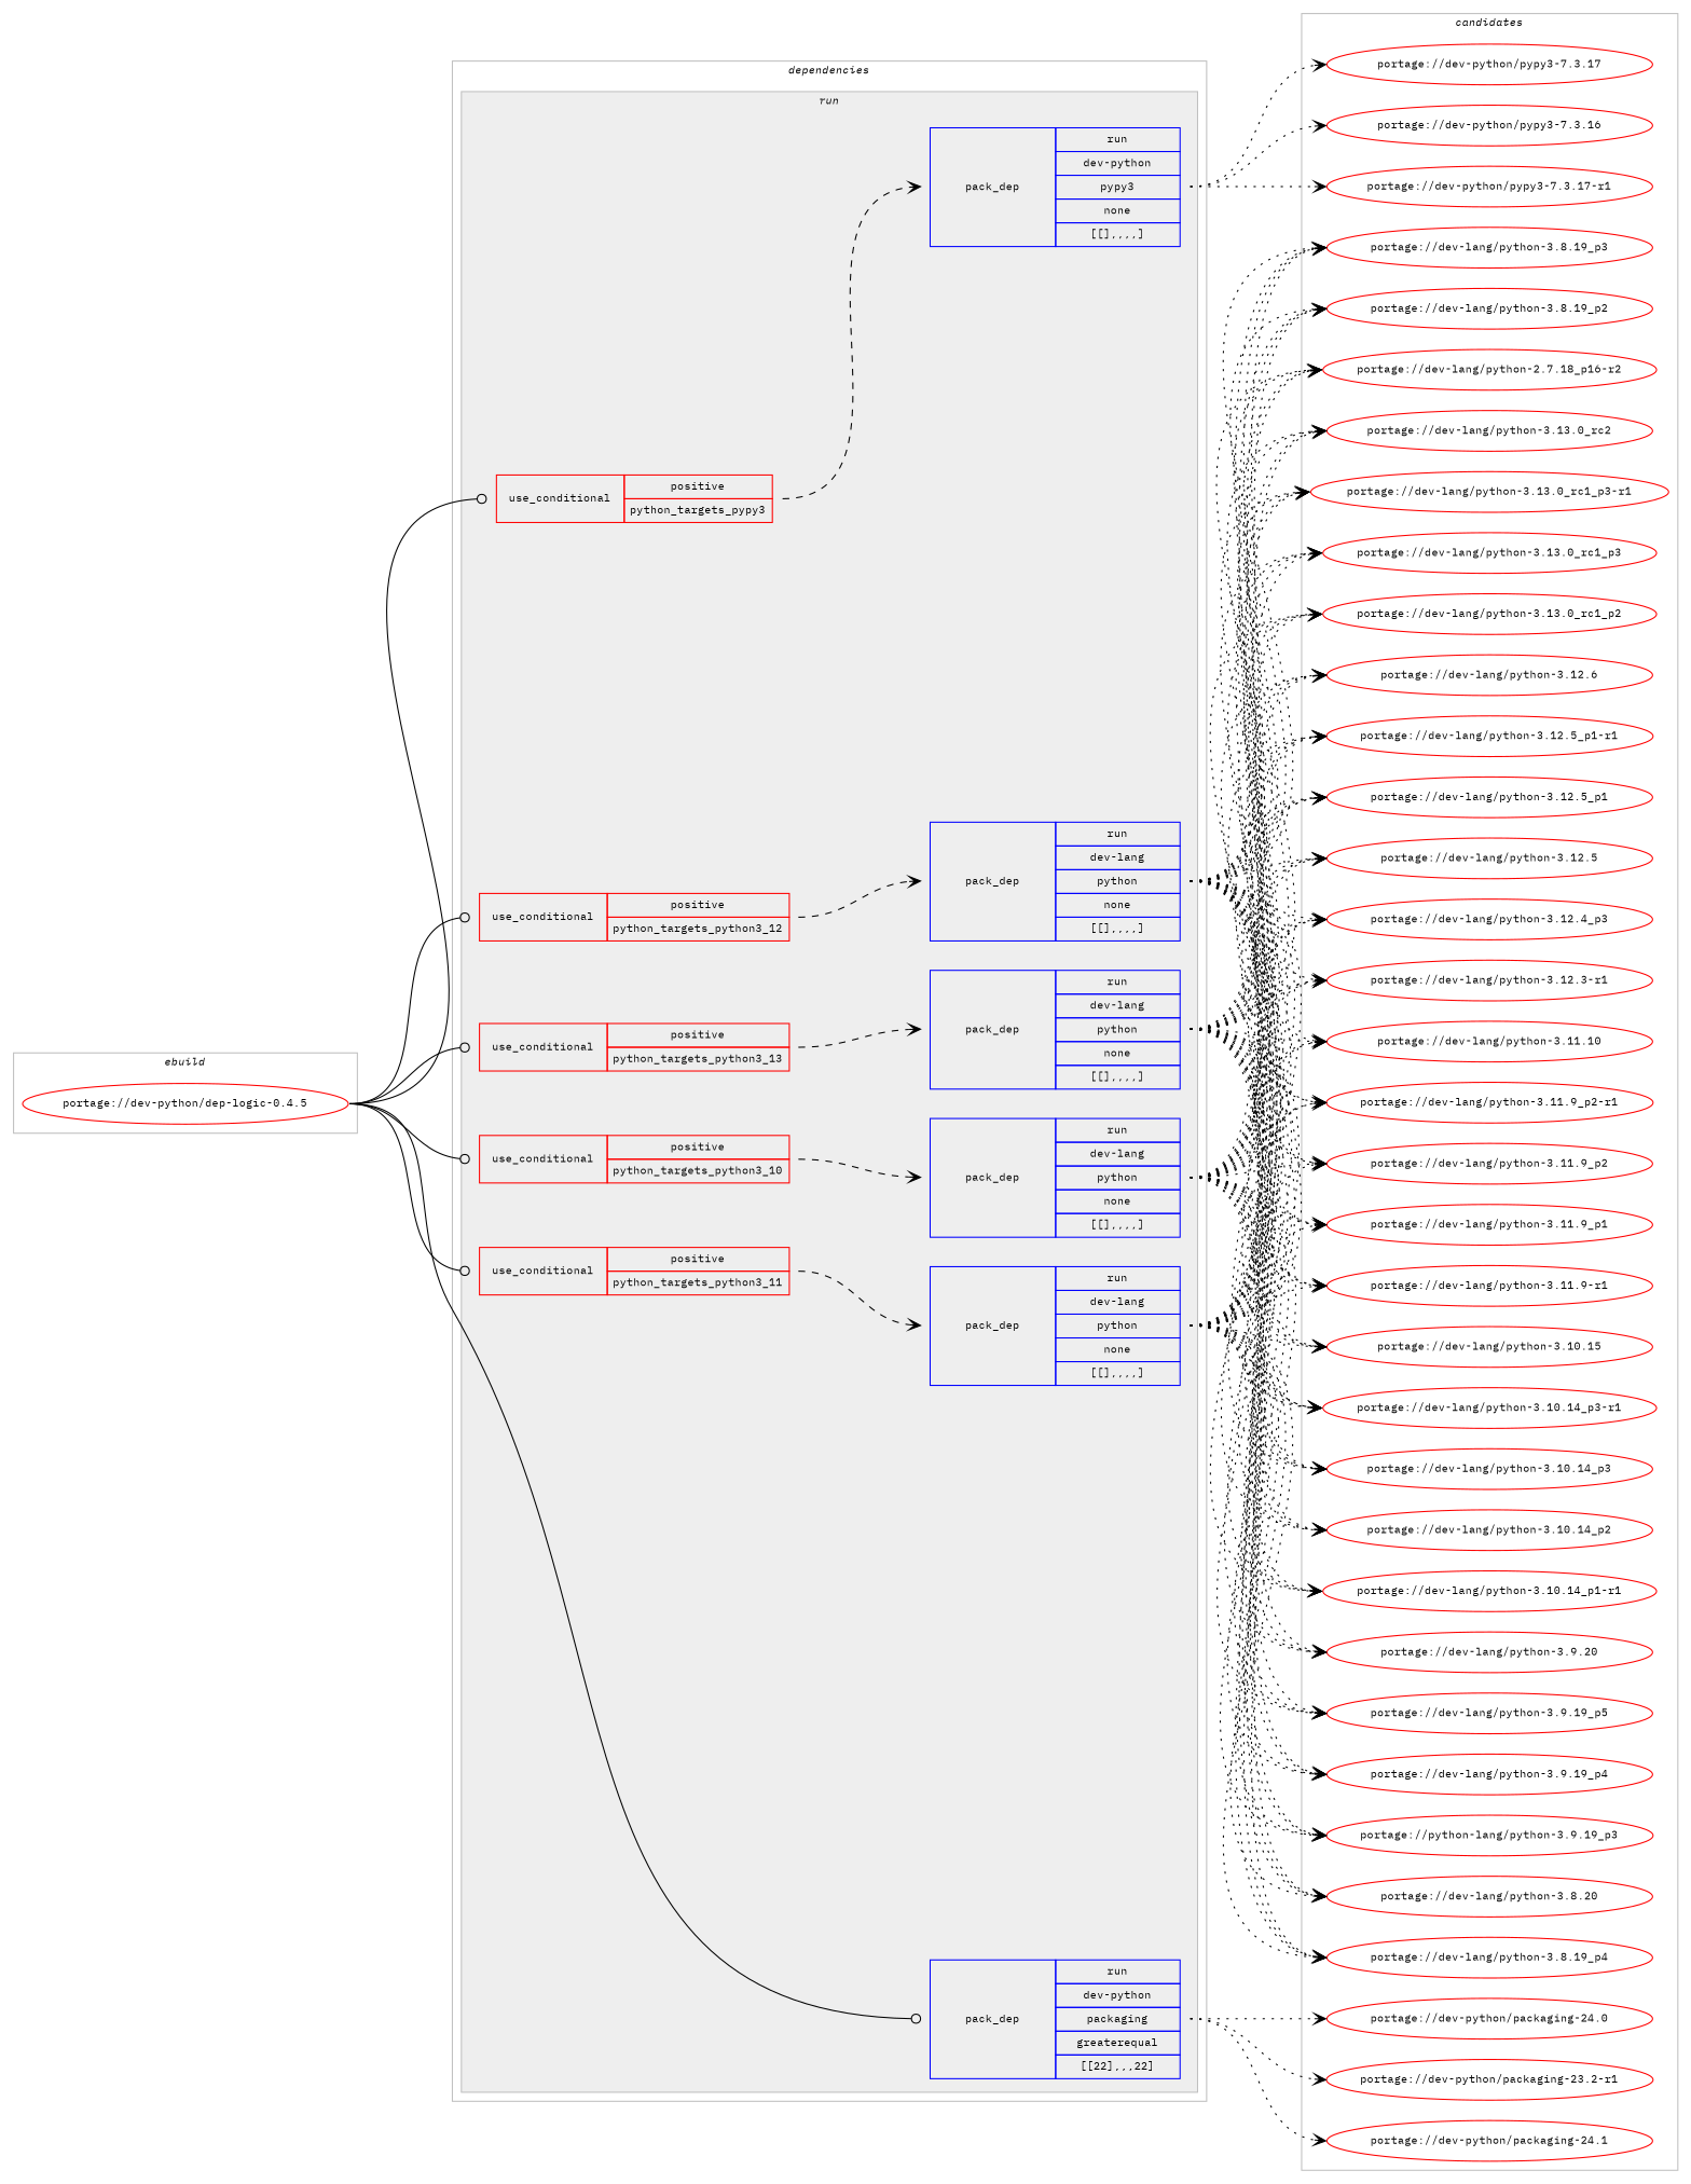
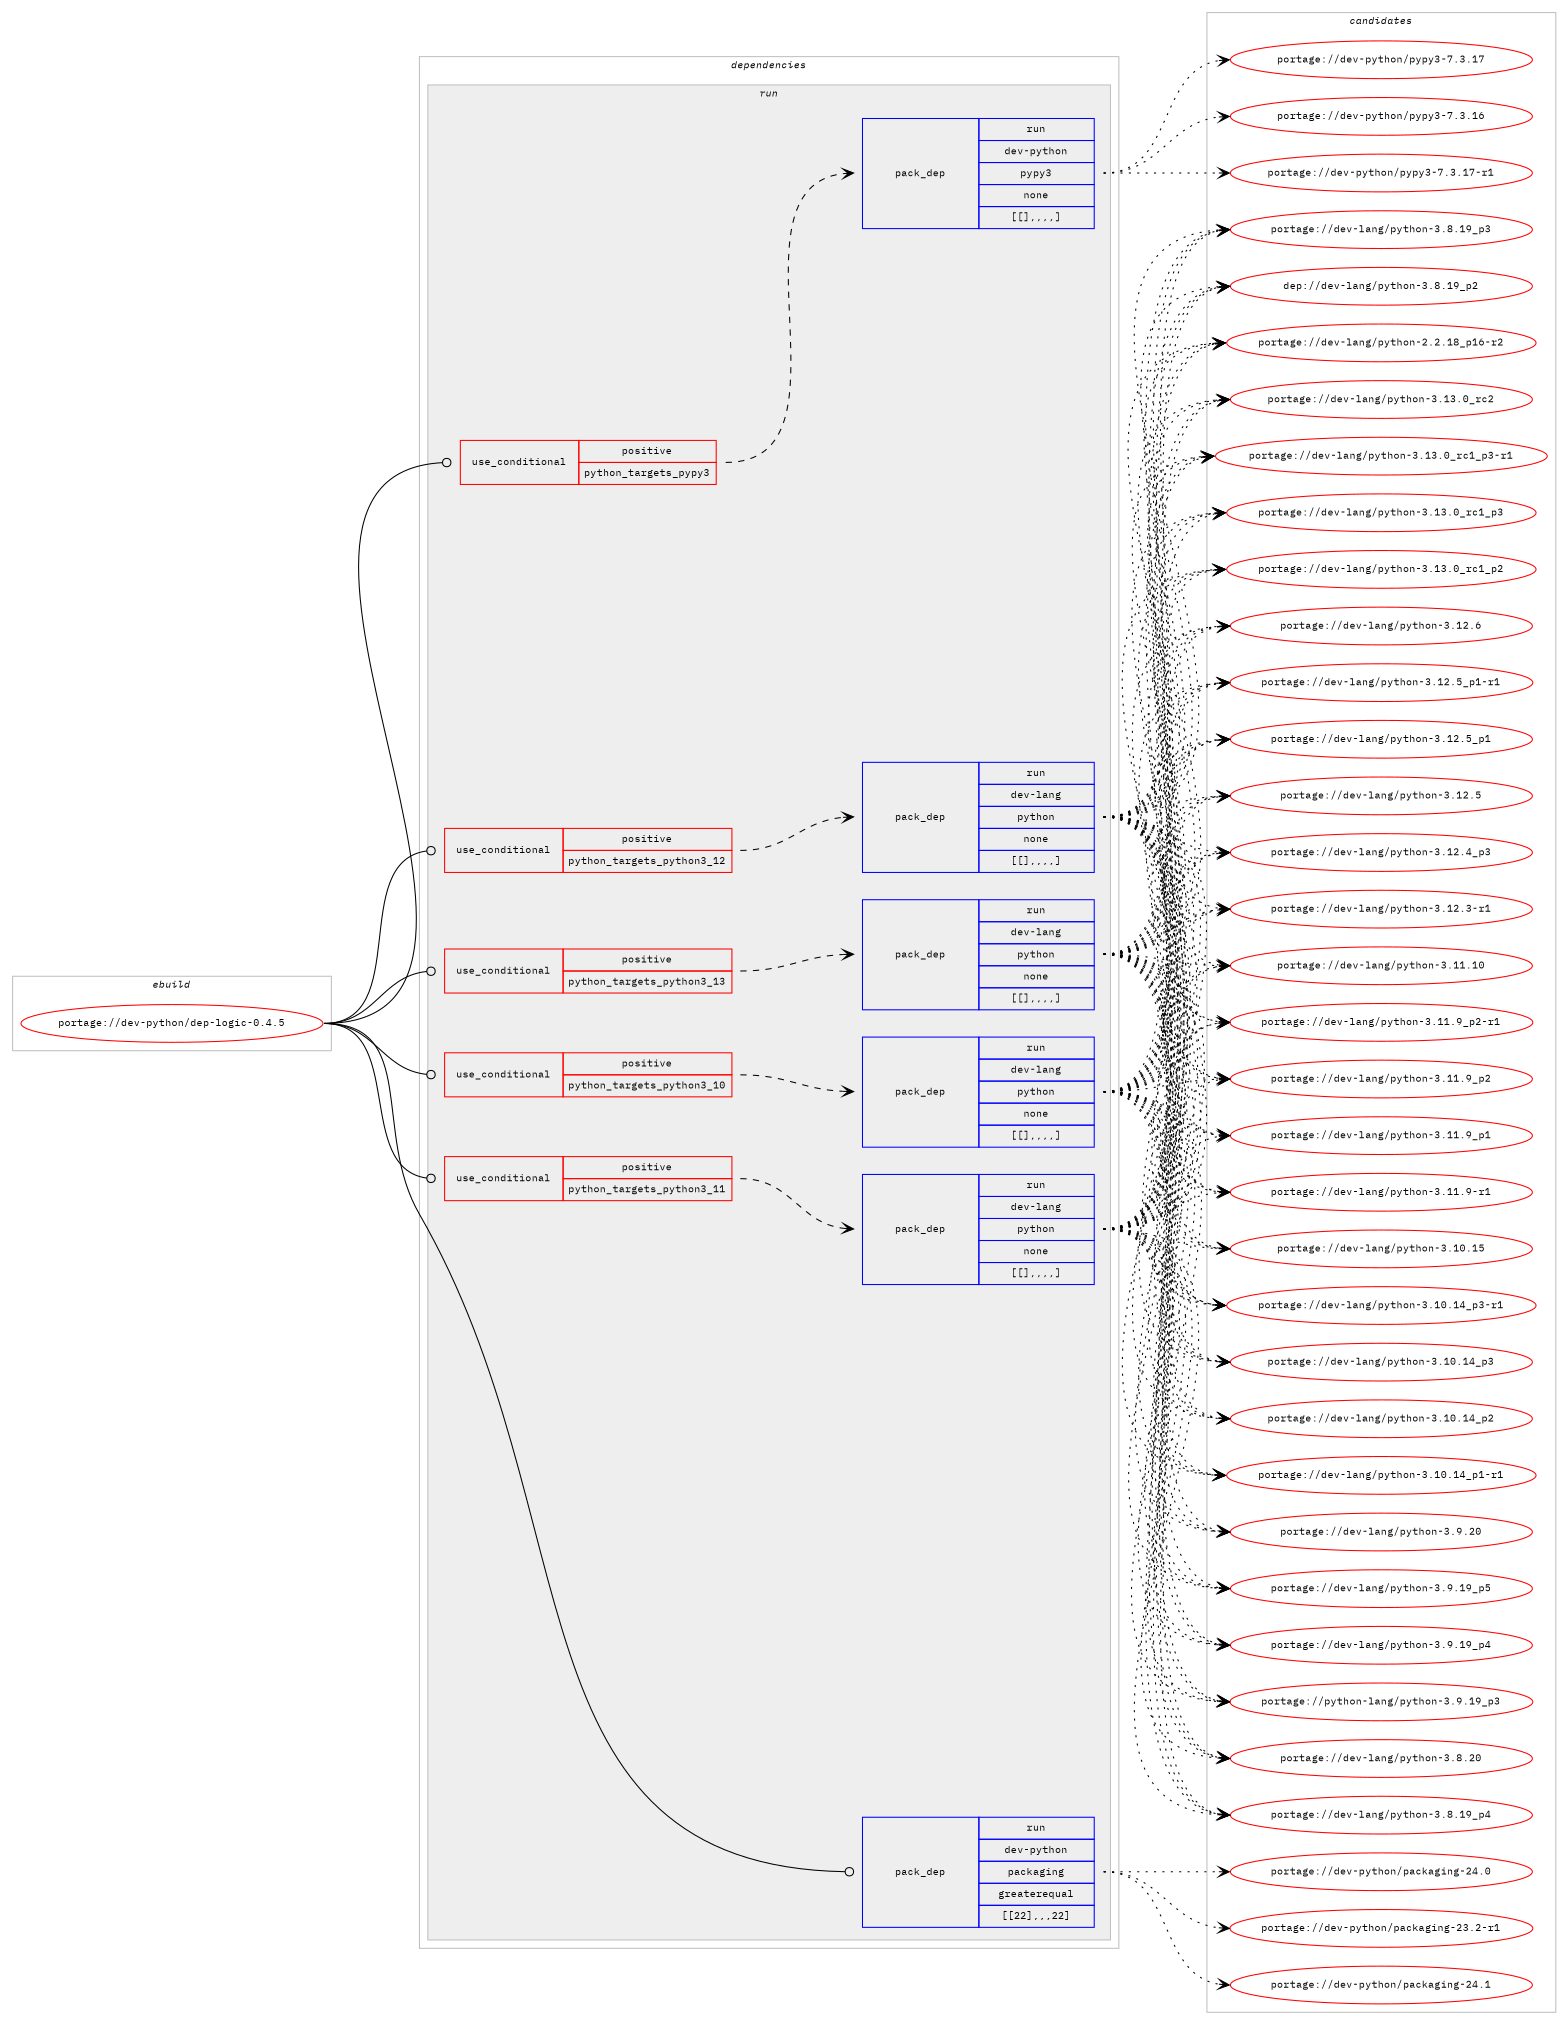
  digraph {
    compound=true
    concentrate=true
    fontname="IBM Plex Mono"
    fontsize=10
    newrank=true
    rankdir=LR
    ranksep=1.5
    node [color=red fontname="IBM Plex Mono" fontsize=10]
    edge [arrowhead=vee fontname="IBM Plex Mono" headport=w style=dotted tailport=e weight=100]
    n1 [label="portage://dev-python/dep-logic-0.4.5" width=4]
    n2 [color=blue label=<<TABLE BORDER="0" CELLBORDER="1" CELLSPACING="0" CELLPADDING="4" WIDTH="220"><TR><TD ROWSPAN="6" CELLPADDING="30">pack_dep</TD></TR><TR><TD WIDTH="110">run</TD></TR><TR><TD>dev-python</TD></TR><TR><TD>pypy3</TD></TR><TR><TD>none</TD></TR><TR><TD>[[],,,,]</TD></TR></TABLE>> shape=none]
    n3 [label=<<TABLE BORDER="0" CELLBORDER="1" CELLSPACING="0" CELLPADDING="4"><TR><TD ROWSPAN="3" CELLPADDING="10">use_conditional</TD></TR><TR><TD>positive</TD></TR><TR><TD>python_targets_pypy3</TD></TR></TABLE>> shape=none]
    n4 [color=blue label=<<TABLE BORDER="0" CELLBORDER="1" CELLSPACING="0" CELLPADDING="4" WIDTH="220"><TR><TD ROWSPAN="6" CELLPADDING="30">pack_dep</TD></TR><TR><TD WIDTH="110">run</TD></TR><TR><TD>dev-lang</TD></TR><TR><TD>python</TD></TR><TR><TD>none</TD></TR><TR><TD>[[],,,,]</TD></TR></TABLE>> shape=none]
    n5 [label=<<TABLE BORDER="0" CELLBORDER="1" CELLSPACING="0" CELLPADDING="4"><TR><TD ROWSPAN="3" CELLPADDING="10">use_conditional</TD></TR><TR><TD>positive</TD></TR><TR><TD>python_targets_python3_10</TD></TR></TABLE>> shape=none]
    n6 [color=blue label=<<TABLE BORDER="0" CELLBORDER="1" CELLSPACING="0" CELLPADDING="4" WIDTH="220"><TR><TD ROWSPAN="6" CELLPADDING="30">pack_dep</TD></TR><TR><TD WIDTH="110">run</TD></TR><TR><TD>dev-lang</TD></TR><TR><TD>python</TD></TR><TR><TD>none</TD></TR><TR><TD>[[],,,,]</TD></TR></TABLE>> shape=none]
    n7 [label=<<TABLE BORDER="0" CELLBORDER="1" CELLSPACING="0" CELLPADDING="4"><TR><TD ROWSPAN="3" CELLPADDING="10">use_conditional</TD></TR><TR><TD>positive</TD></TR><TR><TD>python_targets_python3_11</TD></TR></TABLE>> shape=none]
    n8 [color=blue label=<<TABLE BORDER="0" CELLBORDER="1" CELLSPACING="0" CELLPADDING="4" WIDTH="220"><TR><TD ROWSPAN="6" CELLPADDING="30">pack_dep</TD></TR><TR><TD WIDTH="110">run</TD></TR><TR><TD>dev-lang</TD></TR><TR><TD>python</TD></TR><TR><TD>none</TD></TR><TR><TD>[[],,,,]</TD></TR></TABLE>> shape=none]
    n9 [label=<<TABLE BORDER="0" CELLBORDER="1" CELLSPACING="0" CELLPADDING="4"><TR><TD ROWSPAN="3" CELLPADDING="10">use_conditional</TD></TR><TR><TD>positive</TD></TR><TR><TD>python_targets_python3_12</TD></TR></TABLE>> shape=none]
    n10 [color=blue label=<<TABLE BORDER="0" CELLBORDER="1" CELLSPACING="0" CELLPADDING="4" WIDTH="220"><TR><TD ROWSPAN="6" CELLPADDING="30">pack_dep</TD></TR><TR><TD WIDTH="110">run</TD></TR><TR><TD>dev-lang</TD></TR><TR><TD>python</TD></TR><TR><TD>none</TD></TR><TR><TD>[[],,,,]</TD></TR></TABLE>> shape=none]
    n11 [label=<<TABLE BORDER="0" CELLBORDER="1" CELLSPACING="0" CELLPADDING="4"><TR><TD ROWSPAN="3" CELLPADDING="10">use_conditional</TD></TR><TR><TD>positive</TD></TR><TR><TD>python_targets_python3_13</TD></TR></TABLE>> shape=none]
    n12 [color=blue label=<<TABLE BORDER="0" CELLBORDER="1" CELLSPACING="0" CELLPADDING="4" WIDTH="220"><TR><TD ROWSPAN="6" CELLPADDING="30">pack_dep</TD></TR><TR><TD WIDTH="110">run</TD></TR><TR><TD>dev-python</TD></TR><TR><TD>packaging</TD></TR><TR><TD>greaterequal</TD></TR><TR><TD>[[22],,,22]</TD></TR></TABLE>> shape=none]
    n13 [label="portage://dev-python/pypy3-7.3.17-r1" width=4]
    n14 [label="portage://dev-python/pypy3-7.3.17" width=4]
    n15 [label="portage://dev-python/pypy3-7.3.16" width=4]
    n16 [label="portage://dev-lang/python-3.13.0_rc2" width=4]
    n17 [label="portage://dev-lang/python-3.13.0_rc1_p3-r1" width=4]
    n18 [label="portage://dev-lang/python-3.13.0_rc1_p3" width=4]
    n19 [label="portage://dev-lang/python-3.13.0_rc1_p2" width=4]
    n20 [label="portage://dev-lang/python-3.12.6" width=4]
    n21 [label="portage://dev-lang/python-3.12.5_p1-r1" width=4]
    n22 [label="portage://dev-lang/python-3.12.5_p1" width=4]
    n23 [label="portage://dev-lang/python-3.12.5" width=4]
    n24 [label="portage://dev-lang/python-3.12.4_p3" width=4]
    n25 [label="portage://dev-lang/python-3.12.3-r1" width=4]
    n26 [label="portage://dev-lang/python-3.11.10" width=4]
    n27 [label="portage://dev-lang/python-3.11.9_p2-r1" width=4]
    n28 [label="portage://dev-lang/python-3.11.9_p2" width=4]
    n29 [label="portage://dev-lang/python-3.11.9_p1" width=4]
    n30 [label="portage://dev-lang/python-3.11.9-r1" width=4]
    n31 [label="portage://dev-lang/python-3.10.15" width=4]
    n32 [label="portage://dev-lang/python-3.10.14_p3-r1" width=4]
    n33 [label="portage://dev-lang/python-3.10.14_p3" width=4]
    n34 [label="portage://dev-lang/python-3.10.14_p2" width=4]
    n35 [label="portage://dev-lang/python-3.10.14_p1-r1" width=4]
    n36 [label="portage://dev-lang/python-3.9.20" width=4]
    n37 [label="portage://dev-lang/python-3.9.19_p5" width=4]
    n38 [label="portage://dev-lang/python-3.9.19_p4" width=4]
    n39 [label="portage://python-lang/python-3.9.19_p3" width=4]
    n40 [label="portage://dev-lang/python-3.8.20" width=4]
    n41 [label="portage://dev-lang/python-3.8.19_p4" width=4]
    n42 [label="portage://dev-lang/python-3.8.19_p3" width=4]
-   n43 [label="portage://dev-lang/python-3.8.19_p2" width=4]
-   n44 [label="portage://dev-lang/python-2.7.18_p16-r2" width=4]
+   n43 [label="dep://dev-lang/python-3.8.19_p2" width=4]
+   n44 [label="portage://dev-lang/python-2.2.18_p16-r2" width=4]
    n45 [label="portage://dev-python/packaging-24.1" width=4]
    n46 [label="portage://dev-python/packaging-24.0" width=4]
    n47 [label="portage://dev-python/packaging-23.2-r1" width=4]
    subgraph cluster_1 {
      color=gray
      label=<<i>ebuild</i>>
      n1
    }
    subgraph cluster_2 {
      color=gray
      label=<<i>dependencies</i>>
      subgraph cluster_3 {
        color=gray
        fillcolor="#eeeeee"
        label=<<i>compile</i>>
        style=filled
      }
      subgraph cluster_4 {
        color=gray
        fillcolor="#eeeeee"
        label=<<i>compile and run</i>>
        style=filled
      }
      subgraph cluster_5 {
        color=gray
        fillcolor="#eeeeee"
        label=<<i>run</i>>
        style=filled
        subgraph sub_6 {
          color=gray
          fillcolor="#eeeeee"
          label=<<i>run</i>>
          style=filled
          n3
          subgraph sub_7 {
            color=gray
            fillcolor="#eeeeee"
            label=<<i>run</i>>
            style=filled
            n2
          }
        }
        subgraph sub_8 {
          color=gray
          fillcolor="#eeeeee"
          label=<<i>run</i>>
          style=filled
          n5
          subgraph sub_9 {
            color=gray
            fillcolor="#eeeeee"
            label=<<i>run</i>>
            style=filled
            n4
          }
        }
        subgraph sub_10 {
          color=gray
          fillcolor="#eeeeee"
          label=<<i>run</i>>
          style=filled
          n7
          subgraph sub_11 {
            color=gray
            fillcolor="#eeeeee"
            label=<<i>run</i>>
            style=filled
            n6
          }
        }
        subgraph sub_12 {
          color=gray
          fillcolor="#eeeeee"
          label=<<i>run</i>>
          style=filled
          n9
          subgraph sub_13 {
            color=gray
            fillcolor="#eeeeee"
            label=<<i>run</i>>
            style=filled
            n8
          }
        }
        subgraph sub_14 {
          color=gray
          fillcolor="#eeeeee"
          label=<<i>run</i>>
          style=filled
          n11
          subgraph sub_15 {
            color=gray
            fillcolor="#eeeeee"
            label=<<i>run</i>>
            style=filled
            n10
          }
        }
        subgraph sub_16 {
          color=gray
          fillcolor="#eeeeee"
          label=<<i>run</i>>
          style=filled
          n12
        }
      }
    }
    subgraph cluster_17 {
      color=gray
      label=<<i>candidates</i>>
      rank=same
      subgraph sub_18 {
        color=black
        label=<<i>candidates</i>>
        nodesep=1
        rank=same
        n13
        n14
        n15
      }
      subgraph sub_19 {
        color=black
        label=<<i>candidates</i>>
        nodesep=1
        rank=same
        n16
        n17
        n18
        n19
        n20
        n21
        n22
        n23
        n24
        n25
        n26
        n27
        n28
        n29
        n30
        n31
        n32
        n33
        n34
        n35
        n36
        n37
        n38
        n39
        n40
        n41
        n42
        n43
        n44
      }
      subgraph sub_20 {
        color=black
        label=<<i>candidates</i>>
        nodesep=1
        rank=same
        n16
        n17
        n18
        n19
        n20
        n21
        n22
        n23
        n24
        n25
        n26
        n27
        n28
        n29
        n30
        n31
        n32
        n33
        n34
        n35
        n36
        n37
        n38
        n39
        n40
        n41
        n42
        n43
        n44
      }
      subgraph sub_21 {
        color=black
        label=<<i>candidates</i>>
        nodesep=1
        rank=same
        n16
        n17
        n18
        n19
        n20
        n21
        n22
        n23
        n24
        n25
        n26
        n27
        n28
        n29
        n30
        n31
        n32
        n33
        n34
        n35
        n36
        n37
        n38
        n39
        n40
        n41
        n42
        n43
        n44
      }
      subgraph sub_22 {
        color=black
        label=<<i>candidates</i>>
        nodesep=1
        rank=same
        n16
        n17
        n18
        n19
        n20
        n21
        n22
        n23
        n24
        n25
        n26
        n27
        n28
        n29
        n30
        n31
        n32
        n33
        n34
        n35
        n36
        n37
        n38
        n39
        n40
        n41
        n42
        n43
        n44
      }
      subgraph sub_23 {
        color=black
        label=<<i>candidates</i>>
        nodesep=1
        rank=same
        n45
        n46
        n47
      }
    }
    n1 -> n3 [arrowhead=odot style=solid weight=20]
    n1 -> n5 [arrowhead=odot style=solid weight=20]
    n1 -> n7 [arrowhead=odot style=solid weight=20]
    n1 -> n9 [arrowhead=odot style=solid weight=20]
    n1 -> n11 [arrowhead=odot style=solid weight=20]
    n1 -> n12 [arrowhead=odot style=solid weight=20]
    n2 -> n13
    n2 -> n14
    n2 -> n15
    n3 -> n2 [style=dashed weight=20]
    n4 -> n16
    n4 -> n17
    n4 -> n18
    n4 -> n19
    n4 -> n20
    n4 -> n21
    n4 -> n22
    n4 -> n23
    n4 -> n24
    n4 -> n25
    n4 -> n26
    n4 -> n27
    n4 -> n28
    n4 -> n29
    n4 -> n30
    n4 -> n31
    n4 -> n32
    n4 -> n33
    n4 -> n34
    n4 -> n35
    n4 -> n36
    n4 -> n37
    n4 -> n38
    n4 -> n39
    n4 -> n40
    n4 -> n41
    n4 -> n42
    n4 -> n43
    n4 -> n44
    n5 -> n4 [style=dashed weight=20]
    n6 -> n16
    n6 -> n17
    n6 -> n18
    n6 -> n19
    n6 -> n20
    n6 -> n21
    n6 -> n22
    n6 -> n23
    n6 -> n24
    n6 -> n25
    n6 -> n26
    n6 -> n27
    n6 -> n28
    n6 -> n29
    n6 -> n30
    n6 -> n31
    n6 -> n32
    n6 -> n33
    n6 -> n34
    n6 -> n35
    n6 -> n36
    n6 -> n37
    n6 -> n38
    n6 -> n39
    n6 -> n40
    n6 -> n41
    n6 -> n42
    n6 -> n43
    n6 -> n44
    n7 -> n6 [style=dashed weight=20]
    n8 -> n16
    n8 -> n17
    n8 -> n18
    n8 -> n19
    n8 -> n20
    n8 -> n21
    n8 -> n22
    n8 -> n23
    n8 -> n24
    n8 -> n25
    n8 -> n26
    n8 -> n27
    n8 -> n28
    n8 -> n29
    n8 -> n30
    n8 -> n31
    n8 -> n32
    n8 -> n33
    n8 -> n34
    n8 -> n35
    n8 -> n36
    n8 -> n37
    n8 -> n38
    n8 -> n39
    n8 -> n40
    n8 -> n41
    n8 -> n42
    n8 -> n43
    n8 -> n44
    n9 -> n8 [style=dashed weight=20]
    n10 -> n16
    n10 -> n17
    n10 -> n18
    n10 -> n19
    n10 -> n20
    n10 -> n21
    n10 -> n22
    n10 -> n23
    n10 -> n24
    n10 -> n25
    n10 -> n26
    n10 -> n27
    n10 -> n28
    n10 -> n29
    n10 -> n30
    n10 -> n31
    n10 -> n32
    n10 -> n33
    n10 -> n34
    n10 -> n35
    n10 -> n36
    n10 -> n37
    n10 -> n38
    n10 -> n39
    n10 -> n40
    n10 -> n41
    n10 -> n42
    n10 -> n43
    n10 -> n44
    n11 -> n10 [style=dashed weight=20]
    n12 -> n45
    n12 -> n46
    n12 -> n47
  }
